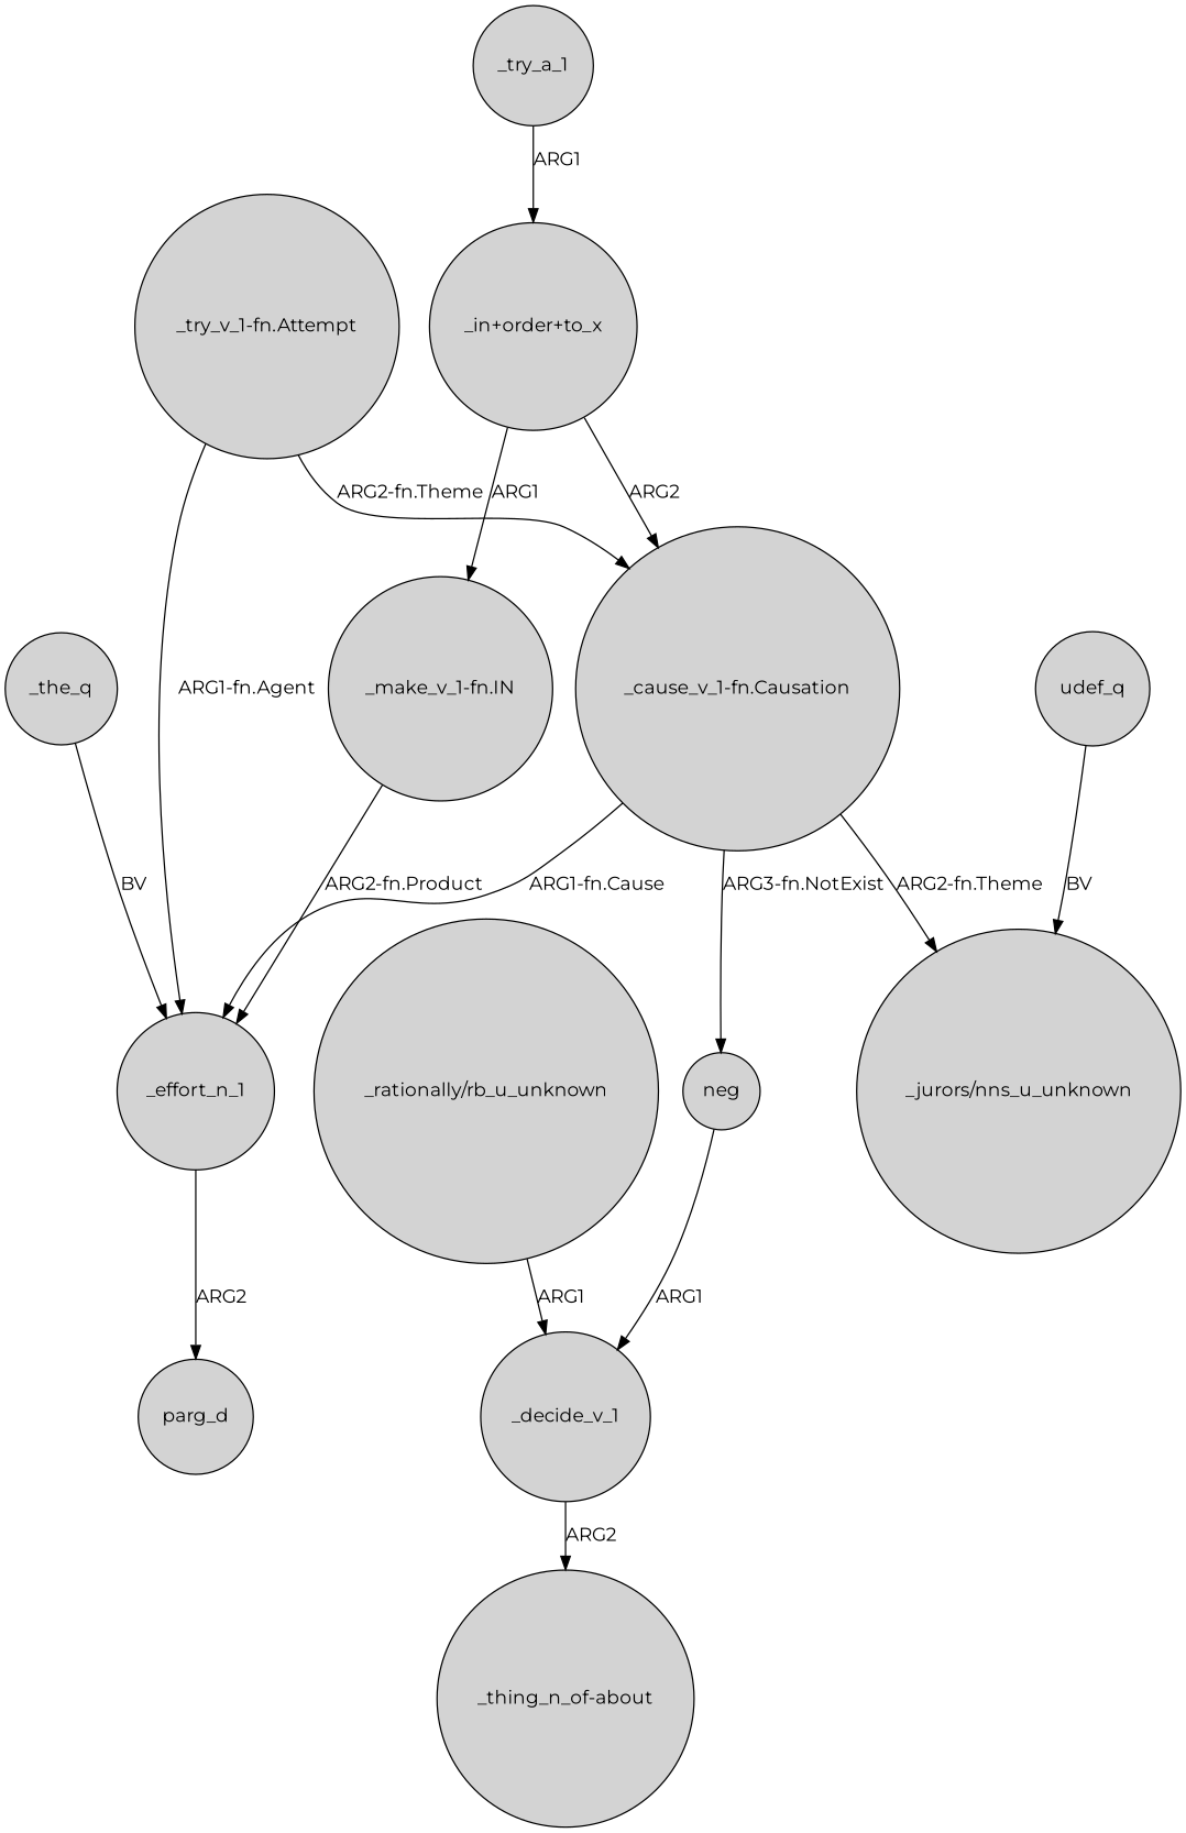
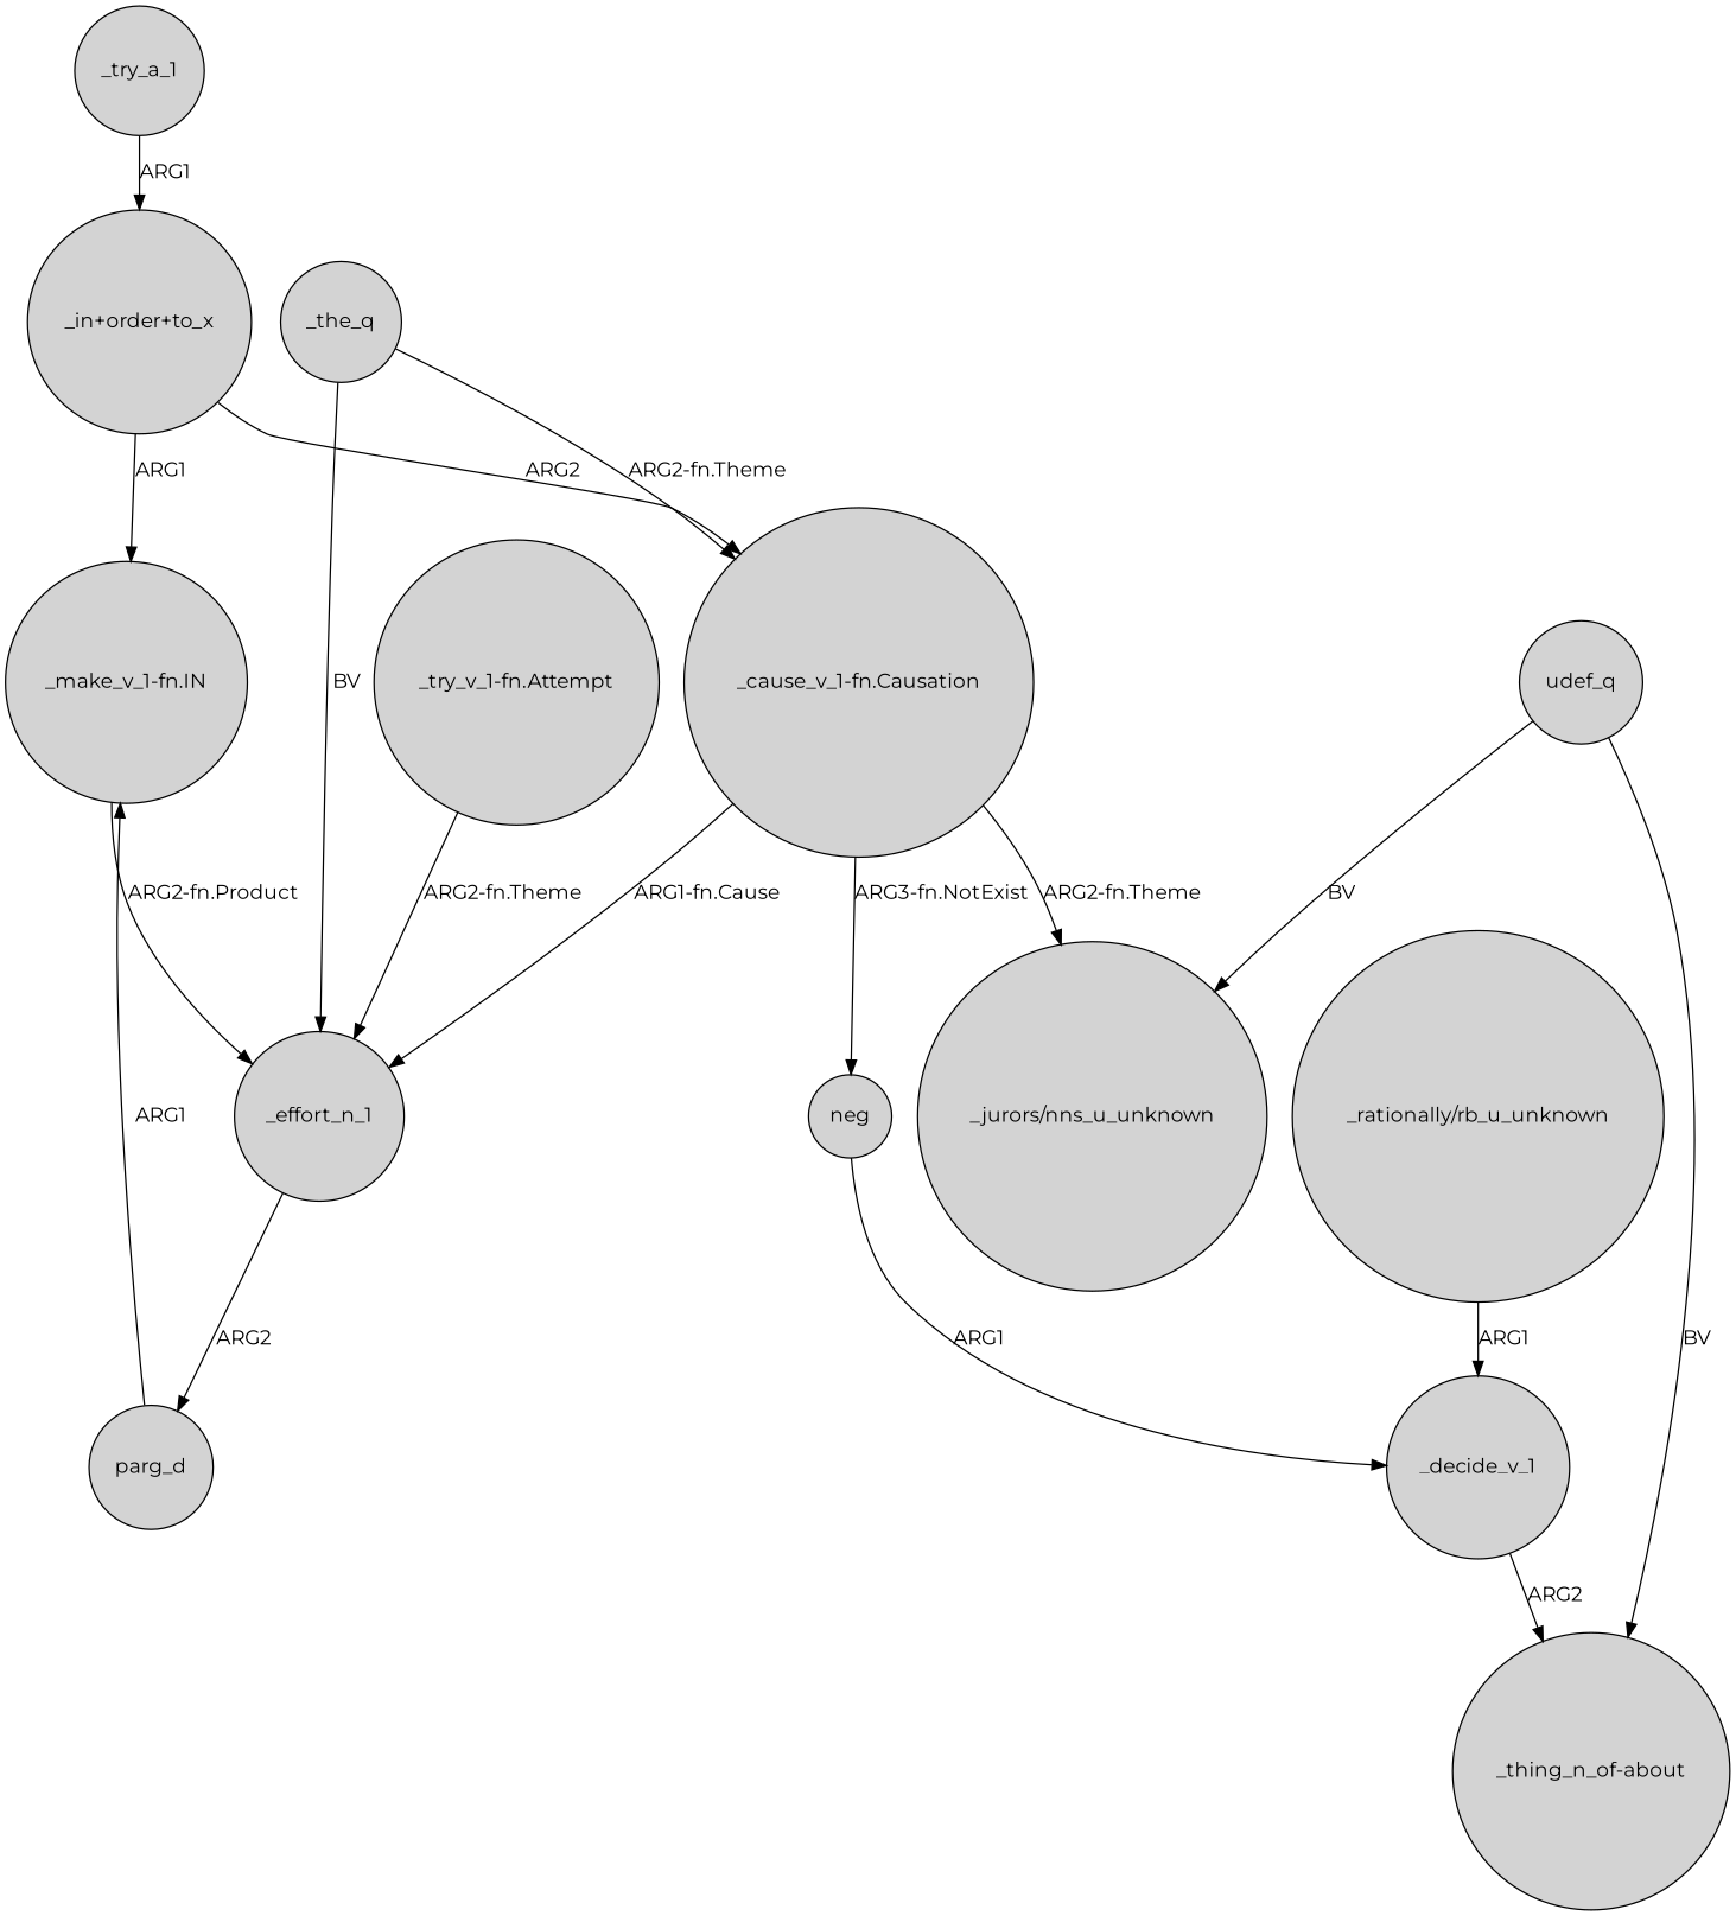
  digraph {
    fontname=Montserrat
    node [fontname=Montserrat shape=circle style=filled]
    edge [fontname=Montserrat]
    n1 [label=_try_a_1]
    "_in+order+to_x"
    "_make_v_1-fn.IN"
    "_cause_v_1-fn.Causation"
    _effort_n_1
    "_try_v_1-fn.Attempt"
    parg_d
    udef_q
    "_thing_n_of-about"
    "_jurors/nns_u_unknown"
    neg
    _decide_v_1
    _the_q
    "_rationally/rb_u_unknown"
    n1 -> "_in+order+to_x" [label=ARG1]
    "_in+order+to_x" -> "_make_v_1-fn.IN" [label=ARG1]
    "_in+order+to_x" -> "_cause_v_1-fn.Causation" [label=ARG2]
    "_make_v_1-fn.IN" -> _effort_n_1 [label="ARG2-fn.Product"]
    "_cause_v_1-fn.Causation" -> _effort_n_1 [label="ARG1-fn.Cause"]
    "_cause_v_1-fn.Causation" -> "_jurors/nns_u_unknown" [label="ARG2-fn.Theme"]
    "_cause_v_1-fn.Causation" -> neg [label="ARG3-fn.NotExist"]
    _effort_n_1 -> parg_d [label=ARG2]
-   "_try_v_1-fn.Attempt" -> "_cause_v_1-fn.Causation" [label="ARG2-fn.Theme"]
-   "_try_v_1-fn.Attempt" -> _effort_n_1 [label="ARG1-fn.Agent"]
+   _the_q -> "_cause_v_1-fn.Causation" [label="ARG2-fn.Theme"]
+   "_try_v_1-fn.Attempt" -> _effort_n_1 [label="ARG2-fn.Theme"]
+   parg_d -> "_make_v_1-fn.IN" [label=ARG1]
+   udef_q -> "_thing_n_of-about" [label=BV]
    udef_q -> "_jurors/nns_u_unknown" [label=BV]
    neg -> _decide_v_1 [label=ARG1]
    _decide_v_1 -> "_thing_n_of-about" [label=ARG2]
    _the_q -> _effort_n_1 [label=BV]
    "_rationally/rb_u_unknown" -> _decide_v_1 [label=ARG1]
  }
